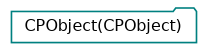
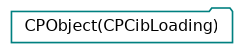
  digraph {
    rankdir=TB
    fontname="DejaVu Sans"
-   n1 [color=teal fillcolor=white fontname="DejaVu Sans" fontsize=10 height=0.2 label="CPObject(CPObject)" shape=folder style=filled width=0.4]
+   n1 [color=teal fillcolor=white fontname="DejaVu Sans" fontsize=10 height=0.2 label="CPObject(CPCibLoading)" shape=folder style=filled width=0.4]
  }
